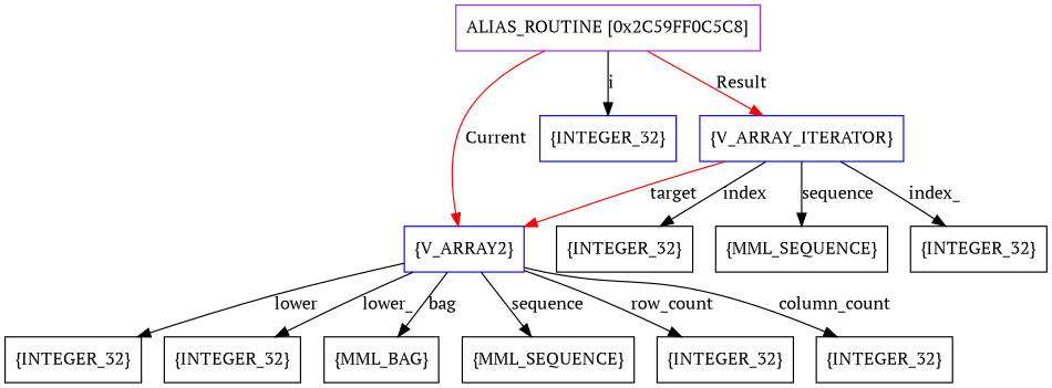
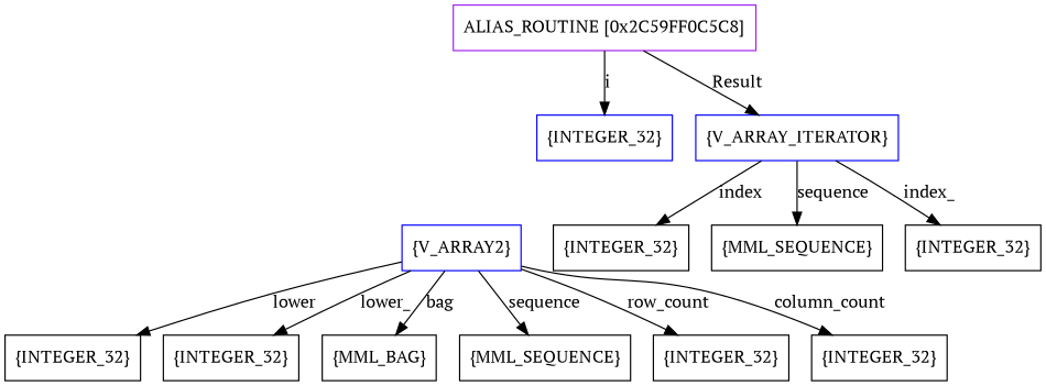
  digraph {
    fontname="PT Serif"
    node [fontname="PT Serif" shape=box]
    edge [fontname="PT Serif"]
    n1 [color=purple label=<ALIAS_ROUTINE [0x2C59FF0C5C8]>]
    n2 [color=blue label=<{V_ARRAY2}>]
    n3 [color=blue label=<{INTEGER_32}>]
    n4 [color=blue label=<{V_ARRAY_ITERATOR}>]
    n5 [label=<{INTEGER_32}>]
    n6 [label=<{INTEGER_32}>]
    n7 [label=<{MML_BAG}>]
    n8 [label=<{MML_SEQUENCE}>]
    n9 [label=<{INTEGER_32}>]
    n10 [label=<{INTEGER_32}>]
    n11 [label=<{INTEGER_32}>]
    n12 [label=<{MML_SEQUENCE}>]
    n13 [label=<{INTEGER_32}>]
-   n1 -> n2 [color=red label=<Current>]
    n1 -> n3 [label=<i>]
-   n1 -> n4 [color=red label=<Result>]
+   n1 -> n4 [color=black label=<Result>]
    n2 -> n5 [label=<lower>]
    n2 -> n6 [label=<lower_>]
    n2 -> n7 [label=<bag>]
    n2 -> n8 [label=<sequence>]
    n2 -> n9 [label=<row_count>]
    n2 -> n10 [label=<column_count>]
-   n4 -> n2 [color=red label=<target>]
    n4 -> n11 [label=<index>]
    n4 -> n12 [label=<sequence>]
    n4 -> n13 [label=<index_>]
  }
